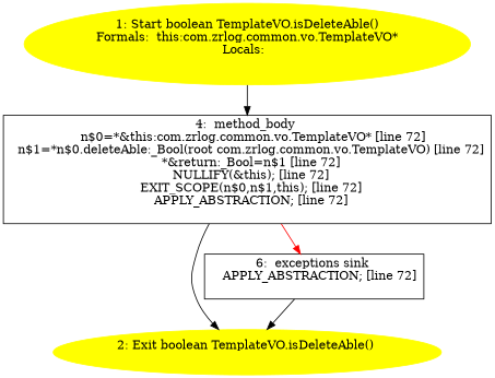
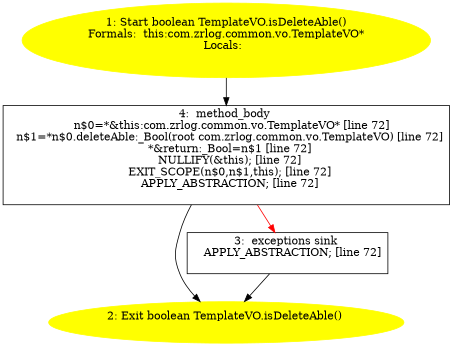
  digraph {
    n1 [color=yellow label="1: Start boolean TemplateVO.isDeleteAble()\nFormals:  this:com.zrlog.common.vo.TemplateVO*\nLocals:  \n  " style=filled]
    n2 [label="4:  method_body \n   n$0=*&this:com.zrlog.common.vo.TemplateVO* [line 72]\n  n$1=*n$0.deleteAble:_Bool(root com.zrlog.common.vo.TemplateVO) [line 72]\n  *&return:_Bool=n$1 [line 72]\n  NULLIFY(&this); [line 72]\n  EXIT_SCOPE(n$0,n$1,this); [line 72]\n  APPLY_ABSTRACTION; [line 72]\n " shape=box]
    n3 [color=yellow label="2: Exit boolean TemplateVO.isDeleteAble() \n  " style=filled]
-   n4 [label="6:  exceptions sink \n   APPLY_ABSTRACTION; [line 72]\n " shape=box]
+   n4 [label="3:  exceptions sink \n   APPLY_ABSTRACTION; [line 72]\n " shape=box]
    n1 -> n2
    n2 -> n3
    n2 -> n4 [color=red]
    n4 -> n3
  }
